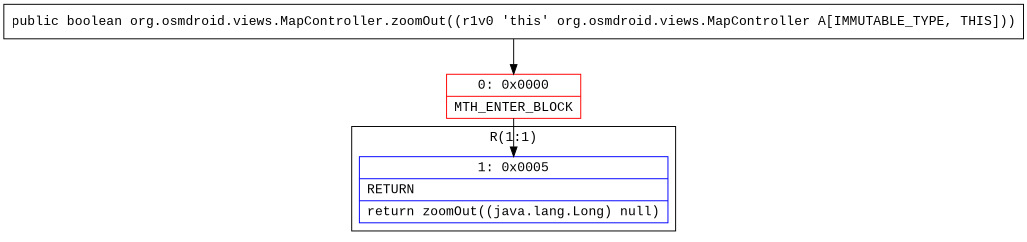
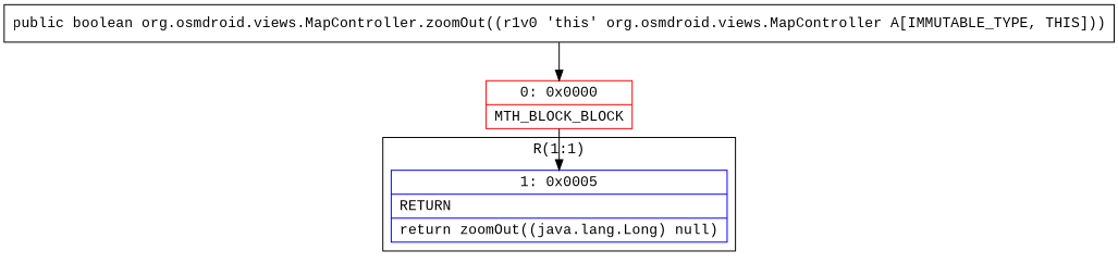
  digraph {
    fontname="Liberation Mono"
    node [shape=record fontname="Liberation Mono"]
    edge [fontname="Liberation Mono"]
    n1 [color=blue label="{1\:\ 0x0005|RETURN\l|return zoomOut((java.lang.Long) null)\l}"]
-   n2 [color=red label="{0\:\ 0x0000|MTH_ENTER_BLOCK\l}"]
+   n2 [color=red label="{0\:\ 0x0000|MTH_BLOCK_BLOCK\l}"]
    n3 [label="{public boolean org.osmdroid.views.MapController.zoomOut((r1v0 'this' org.osmdroid.views.MapController A[IMMUTABLE_TYPE, THIS])) }"]
    subgraph cluster_1 {
      label="R(1:1)"
      n1
    }
    n2 -> n1
    n3 -> n2
  }
